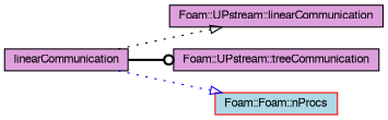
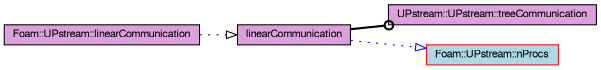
  digraph {
    rankdir=LR
    node [color=black fillcolor=plum fontname=FreeSans fontsize=10 shape=record style=filled]
    edge [arrowhead=onormal color=black fontname=FreeSans fontsize=10 labelfontname=FreeSans labelfontsize=10 style=dotted]
    n1 [fontcolor=black height=0.2 label=linearCommunication width=0.4]
    n2 [height=0.2 label="Foam::UPstream::linearCommunication" width=0.4]
-   n3 [height=0.2 label="Foam::UPstream::treeCommunication" width=0.4]
-   n4 [color=red fillcolor=lightblue height=0.2 label="Foam::Foam::nProcs" width=0.4]
-   n1 -> n2
+   n3 [height=0.2 label="UPstream::UPstream::treeCommunication" width=0.4]
+   n4 [color=red fillcolor=lightblue height=0.2 label="Foam::UPstream::nProcs" width=0.4]
+   n2 -> n1
    n1 -> n3 [arrowhead=odot style=bold]
    n1 -> n4 [color=blue]
  }
